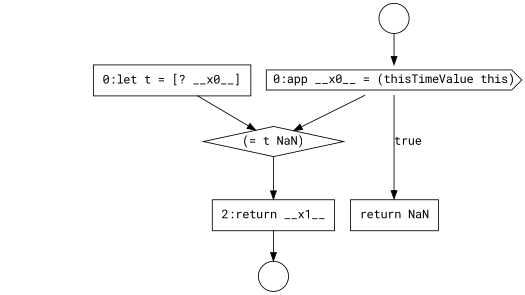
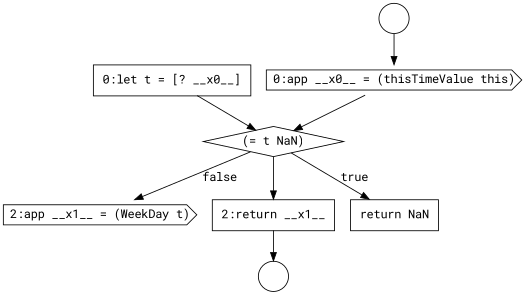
  digraph {
    fontname="Roboto Mono"
    node [color=black fillcolor=white fontname="Roboto Mono" shape=none style=filled]
    edge [color=black fontname="Roboto Mono"]
    n1 [label=<<font color="black">     <table border="0" cellborder="1" cellspacing="0" cellpadding="10">       <tr><td align="left">return NaN</td></tr>     </table>   </font>> margin=0]
+   n2 [label=<<font color="black">2:app __x1__ = (WeekDay t)</font>> shape=cds]
    n3 [label=" " shape=circle]
    n4 [label=<<font color="black">0:app __x0__ = (thisTimeValue this)</font>> shape=cds]
    n5 [label=<<font color="black">(= t NaN)</font>> shape=diamond]
    n6 [label=<<font color="black">     <table border="0" cellborder="1" cellspacing="0" cellpadding="10">       <tr><td align="left">2:return __x1__</td></tr>     </table>   </font>> margin=0]
    n7 [label=" " shape=circle]
    n8 [label=<<font color="black">     <table border="0" cellborder="1" cellspacing="0" cellpadding="10">       <tr><td align="left">0:let t = [? __x0__]</td></tr>     </table>   </font>> margin=0]
    n3 -> n4
    n4 -> n5
-   n4 -> n1 [label=<<font color="black">true</font>>]
+   n5 -> n1 [label=<<font color="black">true</font>>]
+   n5 -> n2 [label=<<font color="black">false</font>>]
    n5 -> n6
    n6 -> n7
    n8 -> n5
  }
